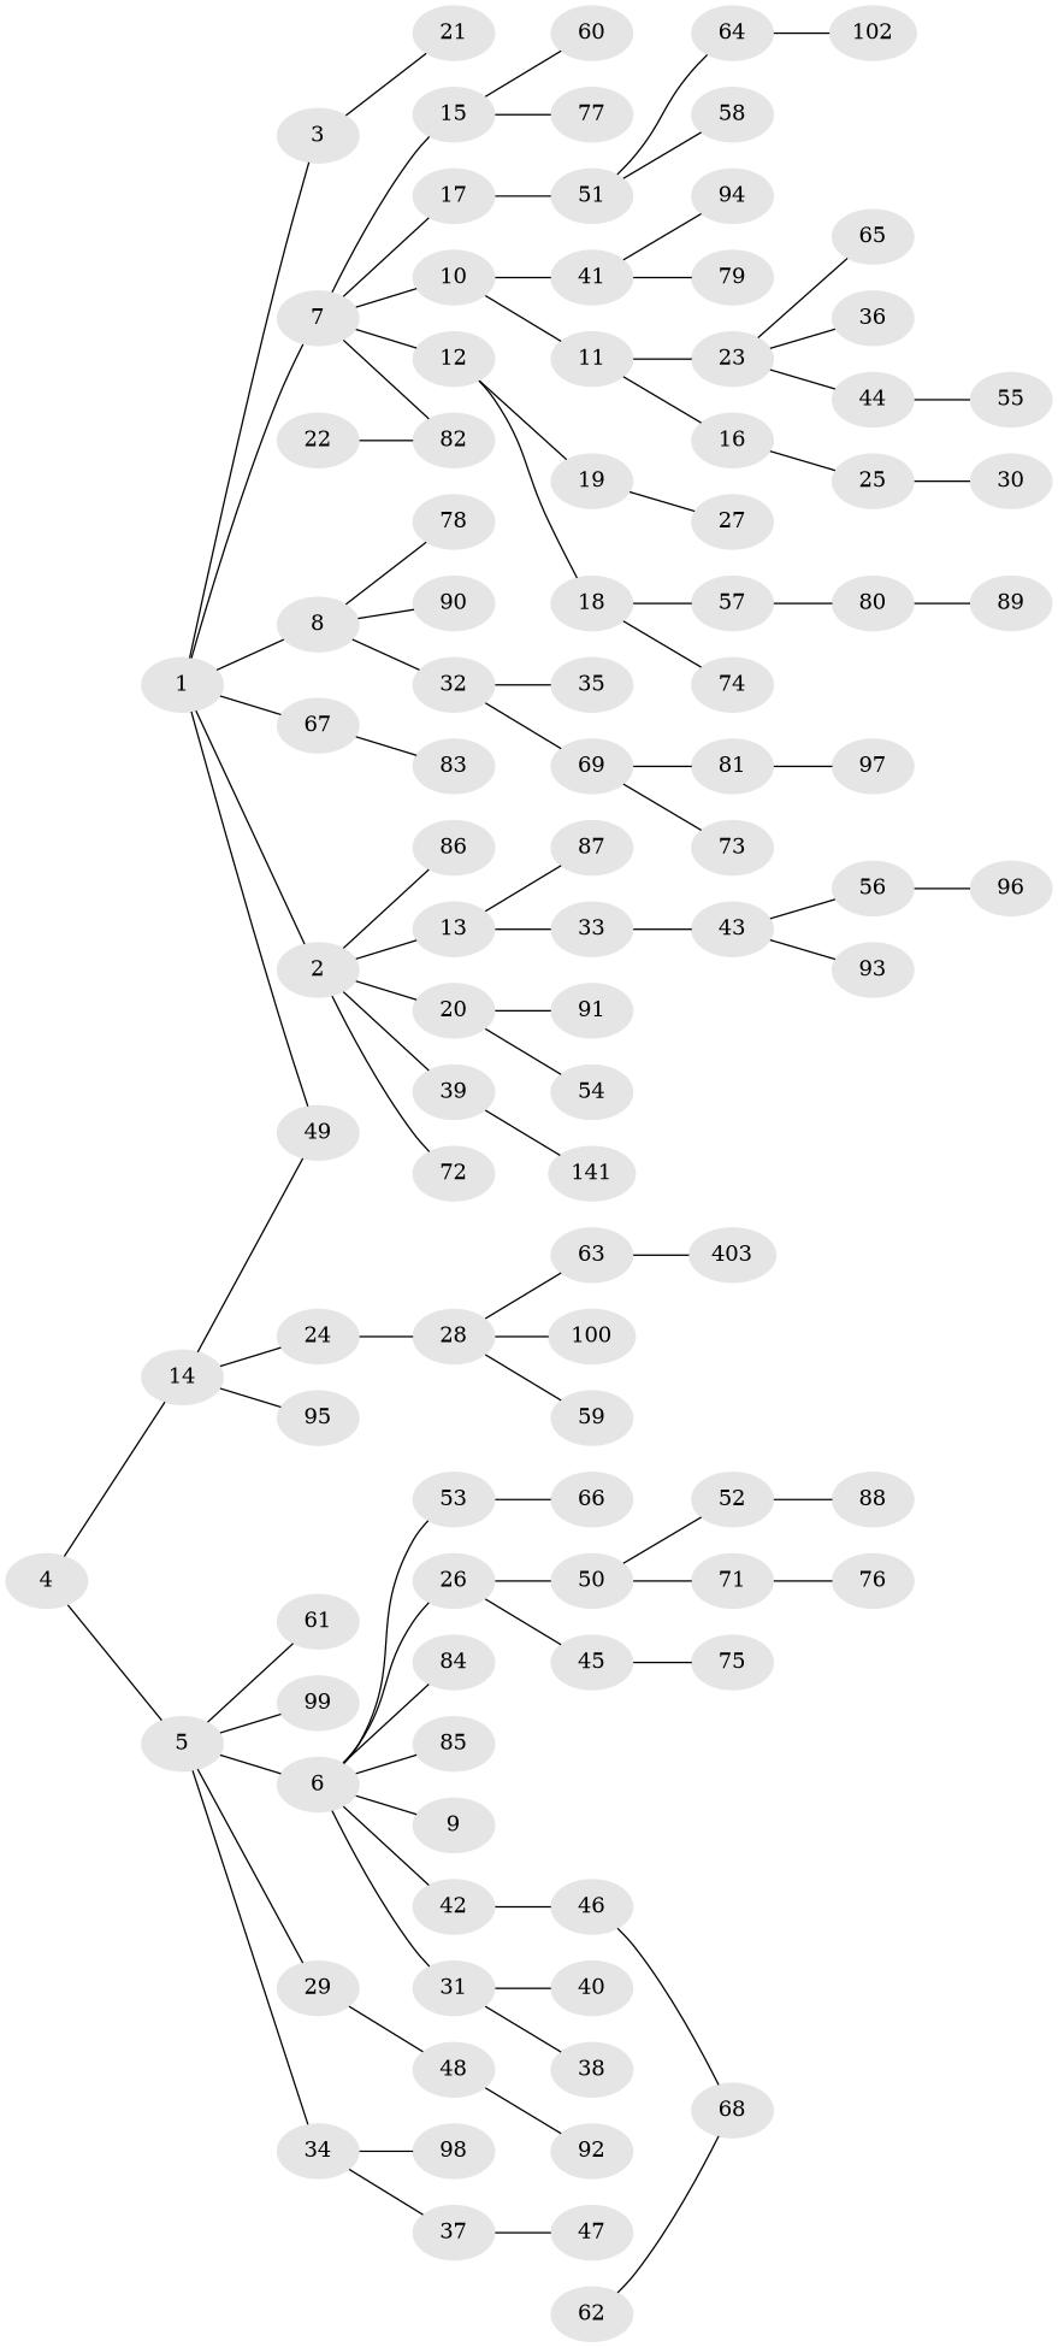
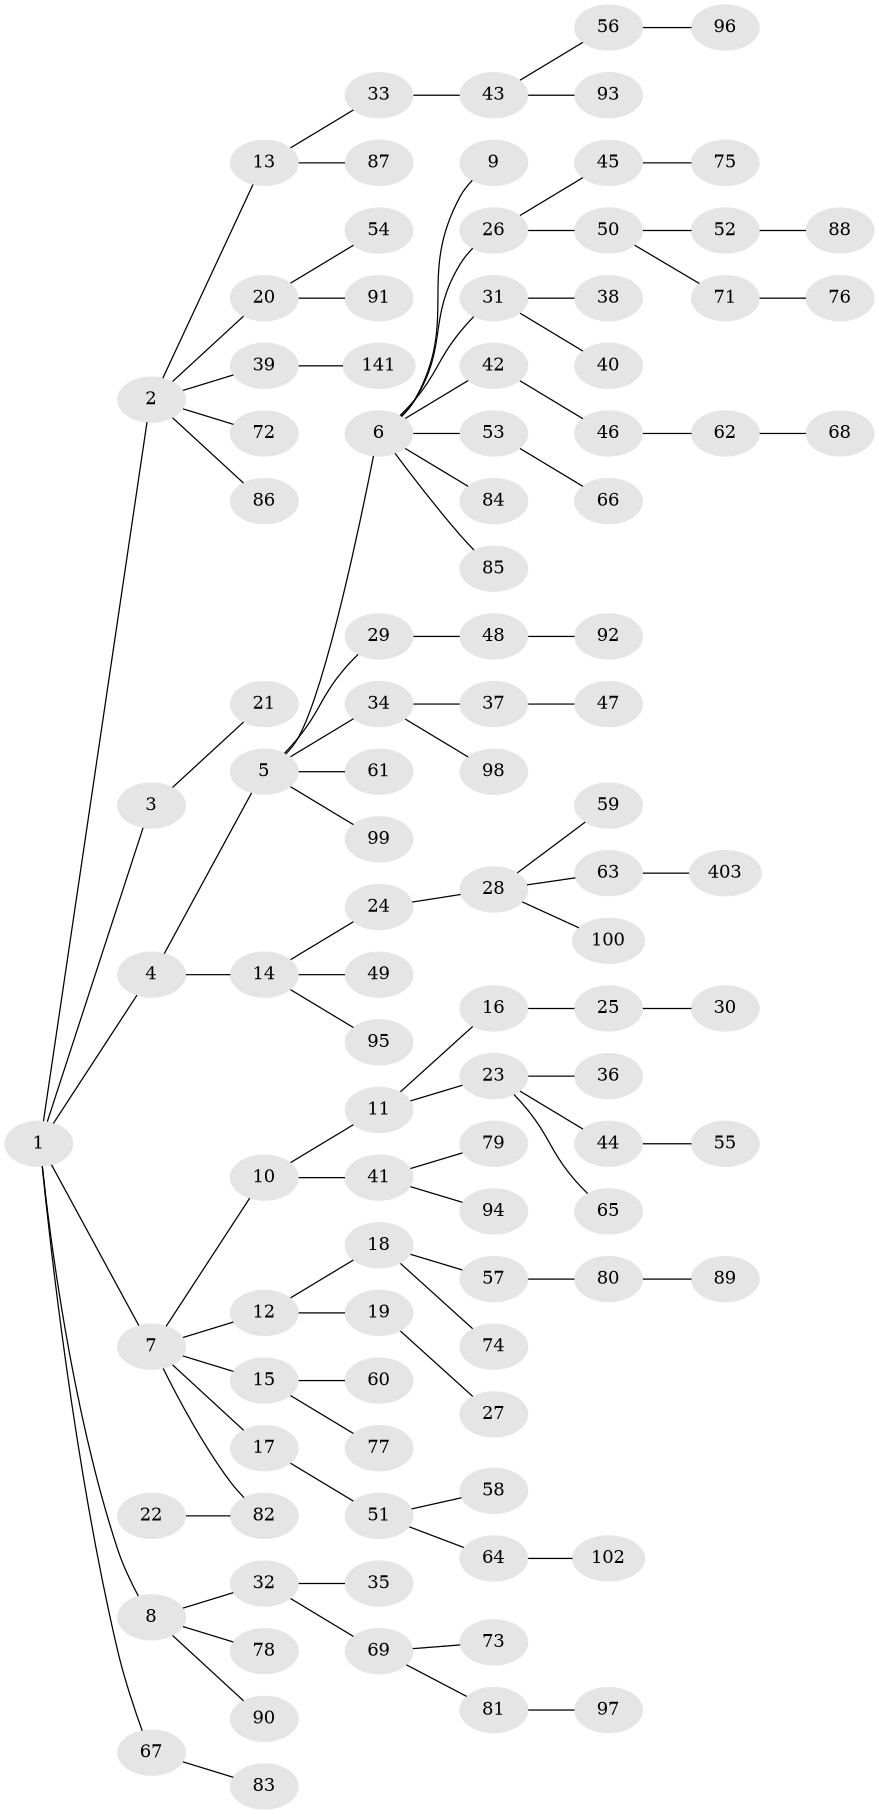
  graph {
    rankdir=LR
    node [color=gray90 style=filled]
    1
    2
    3
    4
    7
    8
    67
    13
    20
    39
    72
    86
    21
    5
    14
    10
    12
    15
    17
    82
    32
    78
    90
    83
    33
    87
    54
    91
    n29 [label=141]
    6
    29
    34
    61
    99
    24
    49
    95
    9
    26
    31
    42
    53
    84
    85
    48
    37
    98
    45
    50
    38
    40
    46
    66
    11
    41
    18
    19
    60
    77
    51
    22
    35
    69
    16
    23
    79
    94
    25
    36
    44
    65
    57
    74
    27
    43
    28
    30
    58
    64
    80
    55
    59
    63
    100
    75
    52
    71
    n88 [label=403]
    92
    73
    81
    56
    93
    47
    62
    96
    68
    88
    76
    102
    89
    97
    1 -- 2
    1 -- 3
-   1 -- 49
+   1 -- 4
    1 -- 7
    1 -- 8
    1 -- 67
    2 -- 13
    2 -- 20
    2 -- 39
    2 -- 72
    2 -- 86
    3 -- 21
    4 -- 5
    4 -- 14
    7 -- 10
    7 -- 12
    7 -- 15
    7 -- 17
    7 -- 82
    8 -- 32
    8 -- 78
    8 -- 90
    67 -- 83
    13 -- 33
    13 -- 87
    20 -- 54
    20 -- 91
    39 -- n29
    5 -- 6
    5 -- 29
    5 -- 34
    5 -- 61
    5 -- 99
    14 -- 24
    14 -- 49
    14 -- 95
    10 -- 11
    10 -- 41
    12 -- 18
    12 -- 19
    15 -- 60
    15 -- 77
    17 -- 51
    32 -- 35
    32 -- 69
    33 -- 43
    6 -- 9
    6 -- 26
    6 -- 31
    6 -- 42
    6 -- 53
    6 -- 84
    6 -- 85
    29 -- 48
    34 -- 37
    34 -- 98
    24 -- 28
    26 -- 45
    26 -- 50
    31 -- 38
    31 -- 40
    42 -- 46
    53 -- 66
    48 -- 92
    37 -- 47
    45 -- 75
    50 -- 52
    50 -- 71
-   46 -- 68
+   46 -- 62
    11 -- 16
    11 -- 23
    41 -- 79
    41 -- 94
    18 -- 57
    18 -- 74
    19 -- 27
    51 -- 58
    51 -- 64
    22 -- 82
    69 -- 73
    69 -- 81
    16 -- 25
    23 -- 36
    23 -- 44
    23 -- 65
    25 -- 30
    44 -- 55
    57 -- 80
    43 -- 56
    43 -- 93
    28 -- 59
    28 -- 63
    28 -- 100
    64 -- 102
    80 -- 89
    63 -- n88
    52 -- 88
    71 -- 76
    81 -- 97
    56 -- 96
    62 -- 68
  }
